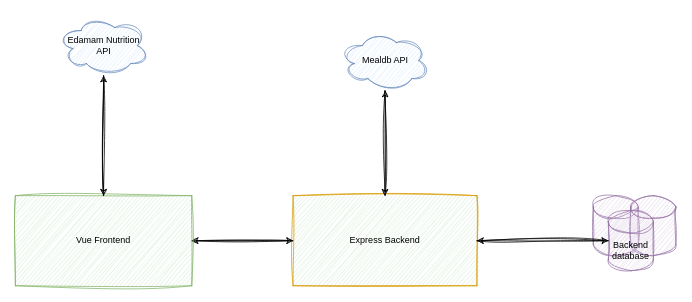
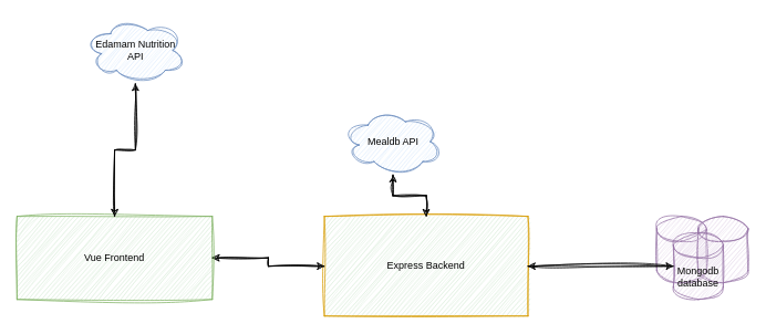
  <mxCell id="0" />
  <mxCell id="1" parent="0" />
  <mxCell id="2" value="" style="shape=cylinder3;whiteSpace=wrap;html=1;boundedLbl=1;backgroundOutline=1;size=15;fillColor=#e1d5e7;strokeColor=#9673a6;rounded=0;sketch=1;curveFitting=1;jiggle=2;" vertex="1" parent="1"><mxGeometry x="790" y="260" width="60" height="80" as="geometry" /></mxCell>
  <mxCell id="3" value="" style="shape=cylinder3;whiteSpace=wrap;html=1;boundedLbl=1;backgroundOutline=1;size=15;fillColor=#e1d5e7;strokeColor=#9673a6;rounded=0;sketch=1;curveFitting=1;jiggle=2;" vertex="1" parent="1"><mxGeometry x="840" y="260" width="60" height="80" as="geometry" /></mxCell>
- <mxCell id="4" value="Backend database" style="shape=cylinder3;whiteSpace=wrap;html=1;boundedLbl=1;backgroundOutline=1;size=15;fillColor=#e1d5e7;strokeColor=#9673a6;rounded=0;sketch=1;curveFitting=1;jiggle=2;" vertex="1" parent="1"><mxGeometry x="810" y="280" width="60" height="80" as="geometry" /></mxCell>
+ <mxCell id="4" value="Mongodb database" style="shape=cylinder3;whiteSpace=wrap;html=1;boundedLbl=1;backgroundOutline=1;size=15;fillColor=#e1d5e7;strokeColor=#9673a6;rounded=0;sketch=1;curveFitting=1;jiggle=2;" vertex="1" parent="1"><mxGeometry x="810" y="280" width="60" height="80" as="geometry" /></mxCell>
  <mxCell id="5" style="edgeStyle=orthogonalEdgeStyle;rounded=0;orthogonalLoop=1;jettySize=auto;html=1;entryX=1;entryY=0.5;entryDx=0;entryDy=0;sketch=1;curveFitting=1;jiggle=2;" edge="1" parent="1" source="7" target="9"><mxGeometry relative="1" as="geometry" /></mxCell>
  <mxCell id="6" style="edgeStyle=orthogonalEdgeStyle;rounded=0;orthogonalLoop=1;jettySize=auto;html=1;sketch=1;curveFitting=1;jiggle=2;" edge="1" parent="1" source="7" target="12"><mxGeometry relative="1" as="geometry"><Array as="points" /></mxGeometry></mxCell>
  <mxCell id="7" value="Express Backend" style="rounded=0;whiteSpace=wrap;html=1;fillColor=#d5e8d4;strokeColor=#d79b00;sketch=1;curveFitting=1;jiggle=2;" vertex="1" parent="1"><mxGeometry x="390" y="260" width="245" height="120" as="geometry" /></mxCell>
  <mxCell id="8" style="edgeStyle=orthogonalEdgeStyle;rounded=0;orthogonalLoop=1;jettySize=auto;html=1;sketch=1;curveFitting=1;jiggle=2;" edge="1" parent="1" source="9" target="7"><mxGeometry relative="1" as="geometry" /></mxCell>
- <mxCell id="9" value="Vue Frontend" style="rounded=0;whiteSpace=wrap;html=1;fillColor=#d5e8d4;strokeColor=#82b366;sketch=1;curveFitting=1;jiggle=2;" vertex="1" parent="1"><mxGeometry x="20" y="260" width="235" height="120" as="geometry" /></mxCell>
+ <mxCell id="9" value="Vue Frontend" style="rounded=0;whiteSpace=wrap;html=1;fillColor=#d5e8d4;strokeColor=#82b366;sketch=1;curveFitting=1;jiggle=2;" vertex="1" parent="1"><mxGeometry x="20" y="260" width="235" height="100" as="geometry" /></mxCell>
  <mxCell id="10" style="edgeStyle=orthogonalEdgeStyle;rounded=0;orthogonalLoop=1;jettySize=auto;html=1;entryX=1;entryY=0.5;entryDx=0;entryDy=0;sketch=1;curveFitting=1;jiggle=2;" edge="1" parent="1" source="4" target="7"><mxGeometry relative="1" as="geometry" /></mxCell>
  <mxCell id="11" style="edgeStyle=orthogonalEdgeStyle;rounded=0;orthogonalLoop=1;jettySize=auto;html=1;sketch=1;curveFitting=1;jiggle=2;" edge="1" parent="1" source="12" target="7"><mxGeometry relative="1" as="geometry" /></mxCell>
- <mxCell id="12" value="Mealdb API" style="ellipse;shape=cloud;whiteSpace=wrap;html=1;fillColor=#dae8fc;strokeColor=#6c8ebf;rounded=0;sketch=1;curveFitting=1;jiggle=2;" vertex="1" parent="1"><mxGeometry x="452.5" y="40" width="120" height="80" as="geometry" /></mxCell>
+ <mxCell id="12" value="Mealdb API" style="ellipse;shape=cloud;whiteSpace=wrap;html=1;fillColor=#dae8fc;strokeColor=#6c8ebf;rounded=0;sketch=1;curveFitting=1;jiggle=2;" vertex="1" parent="1"><mxGeometry x="412.5" y="130" width="120" height="80" as="geometry" /></mxCell>
  <mxCell id="13" style="edgeStyle=orthogonalEdgeStyle;rounded=0;orthogonalLoop=1;jettySize=auto;html=1;sketch=1;curveFitting=1;jiggle=2;" edge="1" parent="1" source="14" target="9"><mxGeometry relative="1" as="geometry" /></mxCell>
- <mxCell id="14" value="Edamam Nutrition API" style="ellipse;shape=cloud;whiteSpace=wrap;html=1;fillColor=#dae8fc;strokeColor=#6c8ebf;rounded=0;sketch=1;curveFitting=1;jiggle=2;" vertex="1" parent="1"><mxGeometry x="77.5" width="120" height="80" as="geometry" y="20" /></mxCell>
+ <mxCell id="14" value="Edamam Nutrition API" style="ellipse;shape=cloud;whiteSpace=wrap;html=1;fillColor=#dae8fc;strokeColor=#6c8ebf;rounded=0;sketch=1;curveFitting=1;jiggle=2;" vertex="1" parent="1"><mxGeometry x="102.5" y="20" width="120" height="80" as="geometry" /></mxCell>
  <mxCell id="15" style="edgeStyle=orthogonalEdgeStyle;rounded=0;orthogonalLoop=1;jettySize=auto;html=1;entryX=0;entryY=0.5;entryDx=0;entryDy=0;entryPerimeter=0;sketch=1;curveFitting=1;jiggle=2;" edge="1" parent="1" source="7" target="4"><mxGeometry relative="1" as="geometry" /></mxCell>
  <mxCell id="16" style="edgeStyle=orthogonalEdgeStyle;rounded=0;orthogonalLoop=1;jettySize=auto;html=1;entryX=0.5;entryY=1;entryDx=0;entryDy=0;entryPerimeter=0;sketch=1;curveFitting=1;jiggle=2;" edge="1" parent="1" source="9" target="14"><mxGeometry relative="1" as="geometry" /></mxCell>
